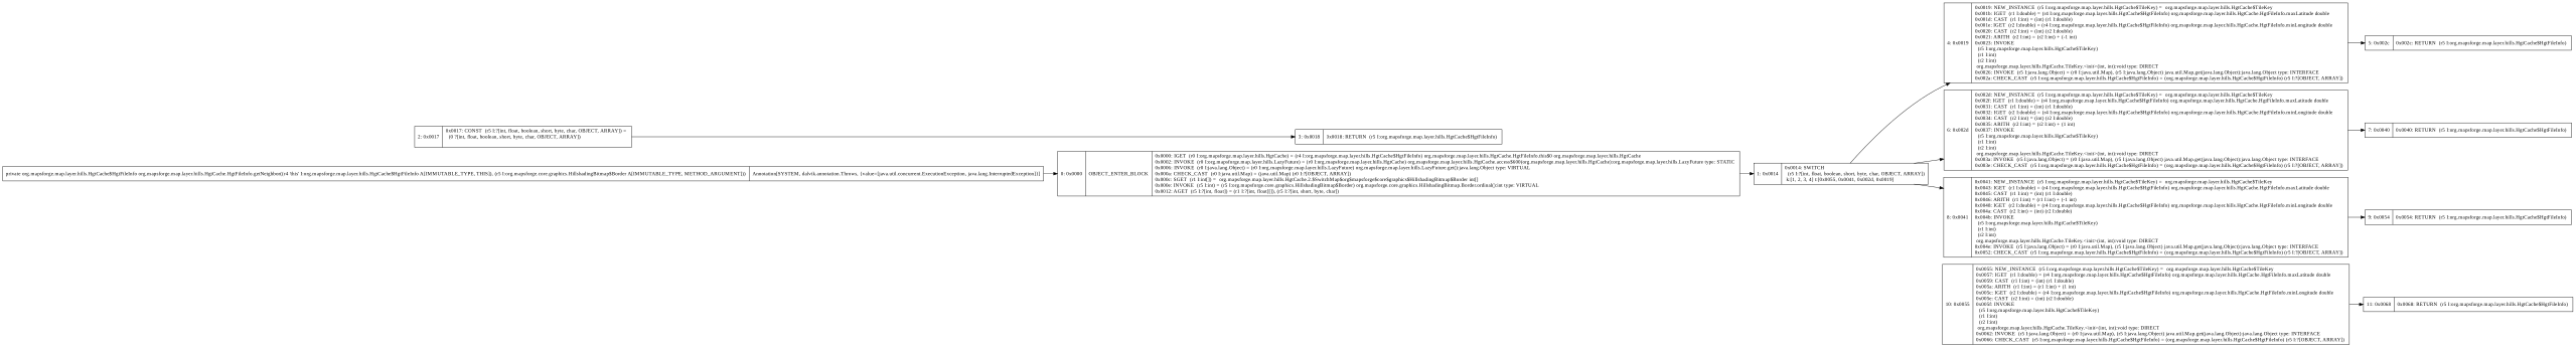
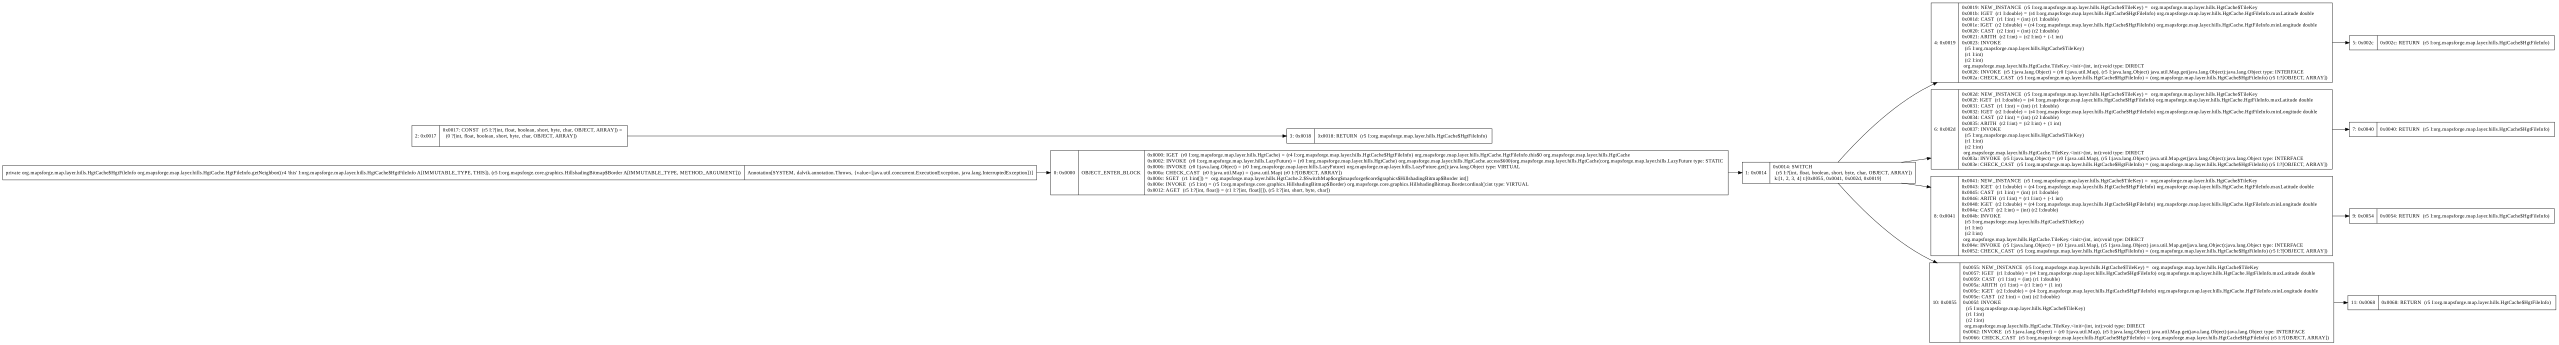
  digraph {
    fontname="Liberation Serif"
    rankdir=LR
    node [fontname="Liberation Serif" shape=record]
    edge [fontname="Liberation Serif"]
    n1 [label="{0\:\ 0x0000|OBJECT_ENTER_BLOCK\l|0x0000: IGET  (r0 I:org.mapsforge.map.layer.hills.HgtCache) = (r4 I:org.mapsforge.map.layer.hills.HgtCache$HgtFileInfo) org.mapsforge.map.layer.hills.HgtCache.HgtFileInfo.this$0 org.mapsforge.map.layer.hills.HgtCache \l0x0002: INVOKE  (r0 I:org.mapsforge.map.layer.hills.LazyFuture) = (r0 I:org.mapsforge.map.layer.hills.HgtCache) org.mapsforge.map.layer.hills.HgtCache.access$600(org.mapsforge.map.layer.hills.HgtCache):org.mapsforge.map.layer.hills.LazyFuture type: STATIC \l0x0006: INVOKE  (r0 I:java.lang.Object) = (r0 I:org.mapsforge.map.layer.hills.LazyFuture) org.mapsforge.map.layer.hills.LazyFuture.get():java.lang.Object type: VIRTUAL \l0x000a: CHECK_CAST  (r0 I:java.util.Map) = (java.util.Map) (r0 I:?[OBJECT, ARRAY]) \l0x000c: SGET  (r1 I:int[]) =  org.mapsforge.map.layer.hills.HgtCache.2.$SwitchMap$org$mapsforge$core$graphics$HillshadingBitmap$Border int[] \l0x000e: INVOKE  (r5 I:int) = (r5 I:org.mapsforge.core.graphics.HillshadingBitmap$Border) org.mapsforge.core.graphics.HillshadingBitmap.Border.ordinal():int type: VIRTUAL \l0x0012: AGET  (r5 I:?[int, float]) = (r1 I:?[int, float][]), (r5 I:?[int, short, byte, char]) \l}"]
    n2 [label="{1\:\ 0x0014|0x0014: SWITCH  \l  (r5 I:?[int, float, boolean, short, byte, char, OBJECT, ARRAY])\l k:[1, 2, 3, 4] t:[0x0055, 0x0041, 0x002d, 0x0019] \l}"]
    n3 [label="{4\:\ 0x0019|0x0019: NEW_INSTANCE  (r5 I:org.mapsforge.map.layer.hills.HgtCache$TileKey) =  org.mapsforge.map.layer.hills.HgtCache$TileKey \l0x001b: IGET  (r1 I:double) = (r4 I:org.mapsforge.map.layer.hills.HgtCache$HgtFileInfo) org.mapsforge.map.layer.hills.HgtCache.HgtFileInfo.maxLatitude double \l0x001d: CAST  (r1 I:int) = (int) (r1 I:double) \l0x001e: IGET  (r2 I:double) = (r4 I:org.mapsforge.map.layer.hills.HgtCache$HgtFileInfo) org.mapsforge.map.layer.hills.HgtCache.HgtFileInfo.minLongitude double \l0x0020: CAST  (r2 I:int) = (int) (r2 I:double) \l0x0021: ARITH  (r2 I:int) = (r2 I:int) + (\-1 int) \l0x0023: INVOKE  \l  (r5 I:org.mapsforge.map.layer.hills.HgtCache$TileKey)\l  (r1 I:int)\l  (r2 I:int)\l org.mapsforge.map.layer.hills.HgtCache.TileKey.\<init\>(int, int):void type: DIRECT \l0x0026: INVOKE  (r5 I:java.lang.Object) = (r0 I:java.util.Map), (r5 I:java.lang.Object) java.util.Map.get(java.lang.Object):java.lang.Object type: INTERFACE \l0x002a: CHECK_CAST  (r5 I:org.mapsforge.map.layer.hills.HgtCache$HgtFileInfo) = (org.mapsforge.map.layer.hills.HgtCache$HgtFileInfo) (r5 I:?[OBJECT, ARRAY]) \l}"]
    n4 [label="{6\:\ 0x002d|0x002d: NEW_INSTANCE  (r5 I:org.mapsforge.map.layer.hills.HgtCache$TileKey) =  org.mapsforge.map.layer.hills.HgtCache$TileKey \l0x002f: IGET  (r1 I:double) = (r4 I:org.mapsforge.map.layer.hills.HgtCache$HgtFileInfo) org.mapsforge.map.layer.hills.HgtCache.HgtFileInfo.maxLatitude double \l0x0031: CAST  (r1 I:int) = (int) (r1 I:double) \l0x0032: IGET  (r2 I:double) = (r4 I:org.mapsforge.map.layer.hills.HgtCache$HgtFileInfo) org.mapsforge.map.layer.hills.HgtCache.HgtFileInfo.minLongitude double \l0x0034: CAST  (r2 I:int) = (int) (r2 I:double) \l0x0035: ARITH  (r2 I:int) = (r2 I:int) + (1 int) \l0x0037: INVOKE  \l  (r5 I:org.mapsforge.map.layer.hills.HgtCache$TileKey)\l  (r1 I:int)\l  (r2 I:int)\l org.mapsforge.map.layer.hills.HgtCache.TileKey.\<init\>(int, int):void type: DIRECT \l0x003a: INVOKE  (r5 I:java.lang.Object) = (r0 I:java.util.Map), (r5 I:java.lang.Object) java.util.Map.get(java.lang.Object):java.lang.Object type: INTERFACE \l0x003e: CHECK_CAST  (r5 I:org.mapsforge.map.layer.hills.HgtCache$HgtFileInfo) = (org.mapsforge.map.layer.hills.HgtCache$HgtFileInfo) (r5 I:?[OBJECT, ARRAY]) \l}"]
    n5 [label="{8\:\ 0x0041|0x0041: NEW_INSTANCE  (r5 I:org.mapsforge.map.layer.hills.HgtCache$TileKey) =  org.mapsforge.map.layer.hills.HgtCache$TileKey \l0x0043: IGET  (r1 I:double) = (r4 I:org.mapsforge.map.layer.hills.HgtCache$HgtFileInfo) org.mapsforge.map.layer.hills.HgtCache.HgtFileInfo.maxLatitude double \l0x0045: CAST  (r1 I:int) = (int) (r1 I:double) \l0x0046: ARITH  (r1 I:int) = (r1 I:int) + (\-1 int) \l0x0048: IGET  (r2 I:double) = (r4 I:org.mapsforge.map.layer.hills.HgtCache$HgtFileInfo) org.mapsforge.map.layer.hills.HgtCache.HgtFileInfo.minLongitude double \l0x004a: CAST  (r2 I:int) = (int) (r2 I:double) \l0x004b: INVOKE  \l  (r5 I:org.mapsforge.map.layer.hills.HgtCache$TileKey)\l  (r1 I:int)\l  (r2 I:int)\l org.mapsforge.map.layer.hills.HgtCache.TileKey.\<init\>(int, int):void type: DIRECT \l0x004e: INVOKE  (r5 I:java.lang.Object) = (r0 I:java.util.Map), (r5 I:java.lang.Object) java.util.Map.get(java.lang.Object):java.lang.Object type: INTERFACE \l0x0052: CHECK_CAST  (r5 I:org.mapsforge.map.layer.hills.HgtCache$HgtFileInfo) = (org.mapsforge.map.layer.hills.HgtCache$HgtFileInfo) (r5 I:?[OBJECT, ARRAY]) \l}"]
    n6 [label="{10\:\ 0x0055|0x0055: NEW_INSTANCE  (r5 I:org.mapsforge.map.layer.hills.HgtCache$TileKey) =  org.mapsforge.map.layer.hills.HgtCache$TileKey \l0x0057: IGET  (r1 I:double) = (r4 I:org.mapsforge.map.layer.hills.HgtCache$HgtFileInfo) org.mapsforge.map.layer.hills.HgtCache.HgtFileInfo.maxLatitude double \l0x0059: CAST  (r1 I:int) = (int) (r1 I:double) \l0x005a: ARITH  (r1 I:int) = (r1 I:int) + (1 int) \l0x005c: IGET  (r2 I:double) = (r4 I:org.mapsforge.map.layer.hills.HgtCache$HgtFileInfo) org.mapsforge.map.layer.hills.HgtCache.HgtFileInfo.minLongitude double \l0x005e: CAST  (r2 I:int) = (int) (r2 I:double) \l0x005f: INVOKE  \l  (r5 I:org.mapsforge.map.layer.hills.HgtCache$TileKey)\l  (r1 I:int)\l  (r2 I:int)\l org.mapsforge.map.layer.hills.HgtCache.TileKey.\<init\>(int, int):void type: DIRECT \l0x0062: INVOKE  (r5 I:java.lang.Object) = (r0 I:java.util.Map), (r5 I:java.lang.Object) java.util.Map.get(java.lang.Object):java.lang.Object type: INTERFACE \l0x0066: CHECK_CAST  (r5 I:org.mapsforge.map.layer.hills.HgtCache$HgtFileInfo) = (org.mapsforge.map.layer.hills.HgtCache$HgtFileInfo) (r5 I:?[OBJECT, ARRAY]) \l}"]
    n7 [label="{2\:\ 0x0017|0x0017: CONST  (r5 I:?[int, float, boolean, short, byte, char, OBJECT, ARRAY]) = \l  (0 ?[int, float, boolean, short, byte, char, OBJECT, ARRAY])\l \l}"]
    n8 [label="{3\:\ 0x0018|0x0018: RETURN  (r5 I:org.mapsforge.map.layer.hills.HgtCache$HgtFileInfo) \l}"]
    n9 [label="{5\:\ 0x002c|0x002c: RETURN  (r5 I:org.mapsforge.map.layer.hills.HgtCache$HgtFileInfo) \l}"]
    n10 [label="{7\:\ 0x0040|0x0040: RETURN  (r5 I:org.mapsforge.map.layer.hills.HgtCache$HgtFileInfo) \l}"]
    n11 [label="{9\:\ 0x0054|0x0054: RETURN  (r5 I:org.mapsforge.map.layer.hills.HgtCache$HgtFileInfo) \l}"]
    n12 [label="{11\:\ 0x0068|0x0068: RETURN  (r5 I:org.mapsforge.map.layer.hills.HgtCache$HgtFileInfo) \l}"]
    n13 [label="{private org.mapsforge.map.layer.hills.HgtCache$HgtFileInfo org.mapsforge.map.layer.hills.HgtCache.HgtFileInfo.getNeighbor((r4 'this' I:org.mapsforge.map.layer.hills.HgtCache$HgtFileInfo A[IMMUTABLE_TYPE, THIS]), (r5 I:org.mapsforge.core.graphics.HillshadingBitmap$Border A[IMMUTABLE_TYPE, METHOD_ARGUMENT]))  | Annotation[SYSTEM, dalvik.annotation.Throws, \{value=[java.util.concurrent.ExecutionException, java.lang.InterruptedException]\}]\l}"]
    n1 -> n2
    n2 -> n3
    n2 -> n4
    n2 -> n5
+   n2 -> n6
    n3 -> n9
    n4 -> n10
    n5 -> n11
    n6 -> n12
    n7 -> n8
    n13 -> n1
  }
